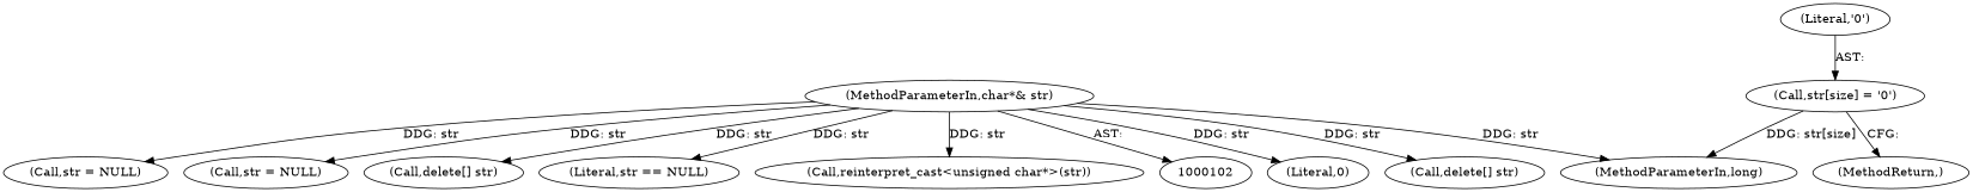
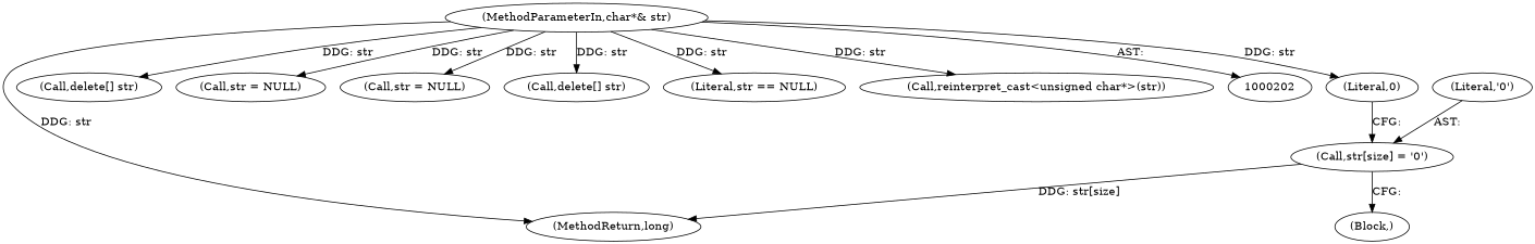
  digraph {
    n1 [label="(Call,str[size] = '\0')"]
-   n2 [label="(MethodReturn,)"]
-   n3 [label="(MethodParameterIn,long)"]
+   n2 [label="(Block,)"]
+   n3 [label="(MethodReturn,long)"]
    n4 [label="(Literal,'\0')"]
    n5 [label="(MethodParameterIn,char*& str)"]
    n6 [label="(Call,delete[] str)"]
    n7 [label="(Call,str = NULL)"]
    n8 [label="(Call,str = NULL)"]
    n9 [label="(Call,delete[] str)"]
    n10 [label="(Literal,str == NULL)"]
    n11 [label="(Call,reinterpret_cast<unsigned char*>(str))"]
-   1000102
+   1000102 [label=1000202]
    n13 [label="(Literal,0)"]
    n1 -> n2 [label="CFG: "]
    n1 -> n3 [label="DDG: str[size]"]
    n4 -> n1 [label="AST: "]
    n5 -> n3 [label="DDG: str"]
    n5 -> n6 [label="DDG: str"]
    n5 -> n7 [label="DDG: str"]
    n5 -> n8 [label="DDG: str"]
    n5 -> n9 [label="DDG: str"]
    n5 -> n10 [label="DDG: str"]
    n5 -> n11 [label="DDG: str"]
    n5 -> 1000102 [label="AST: "]
    n5 -> n13 [label="DDG: str"]
+   n13 -> n1 [label="CFG: "]
  }
